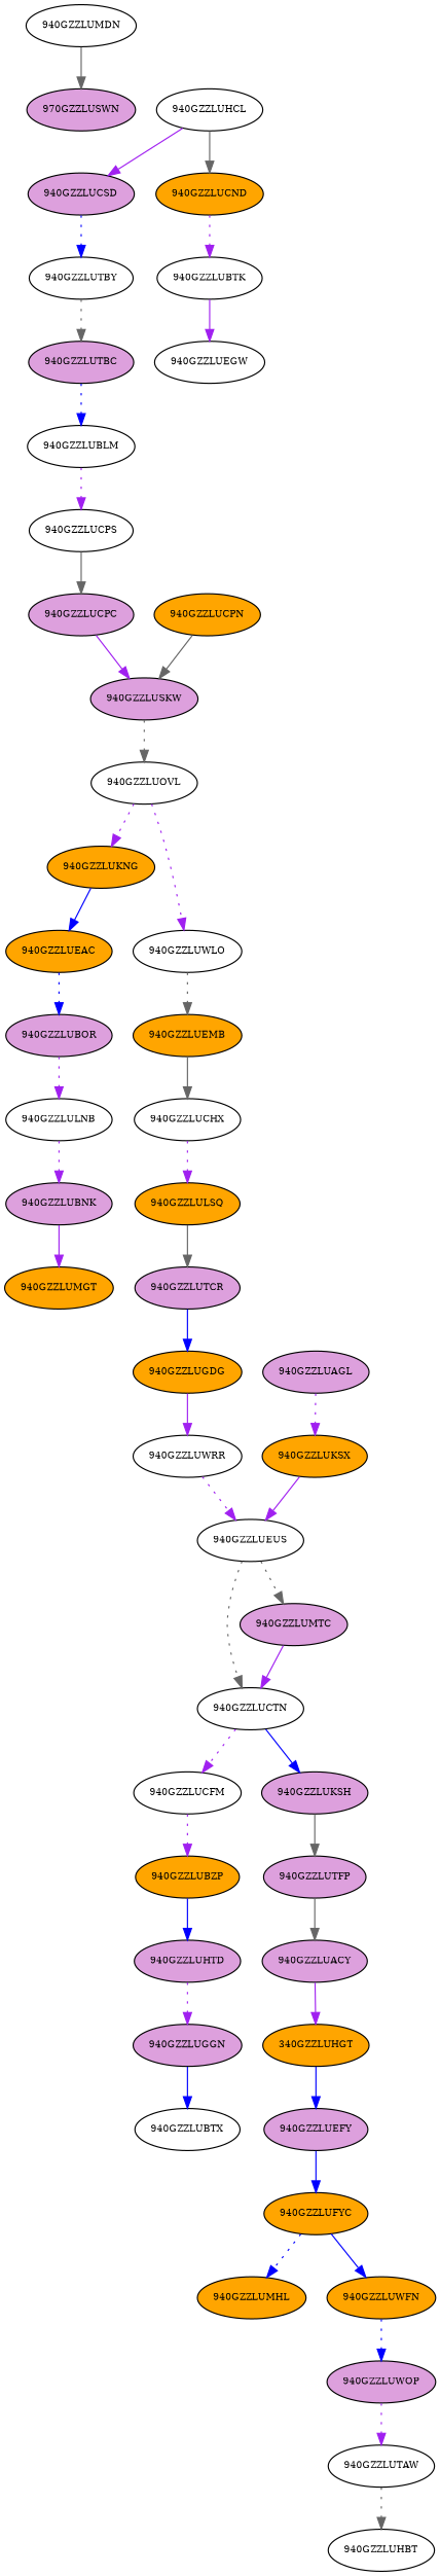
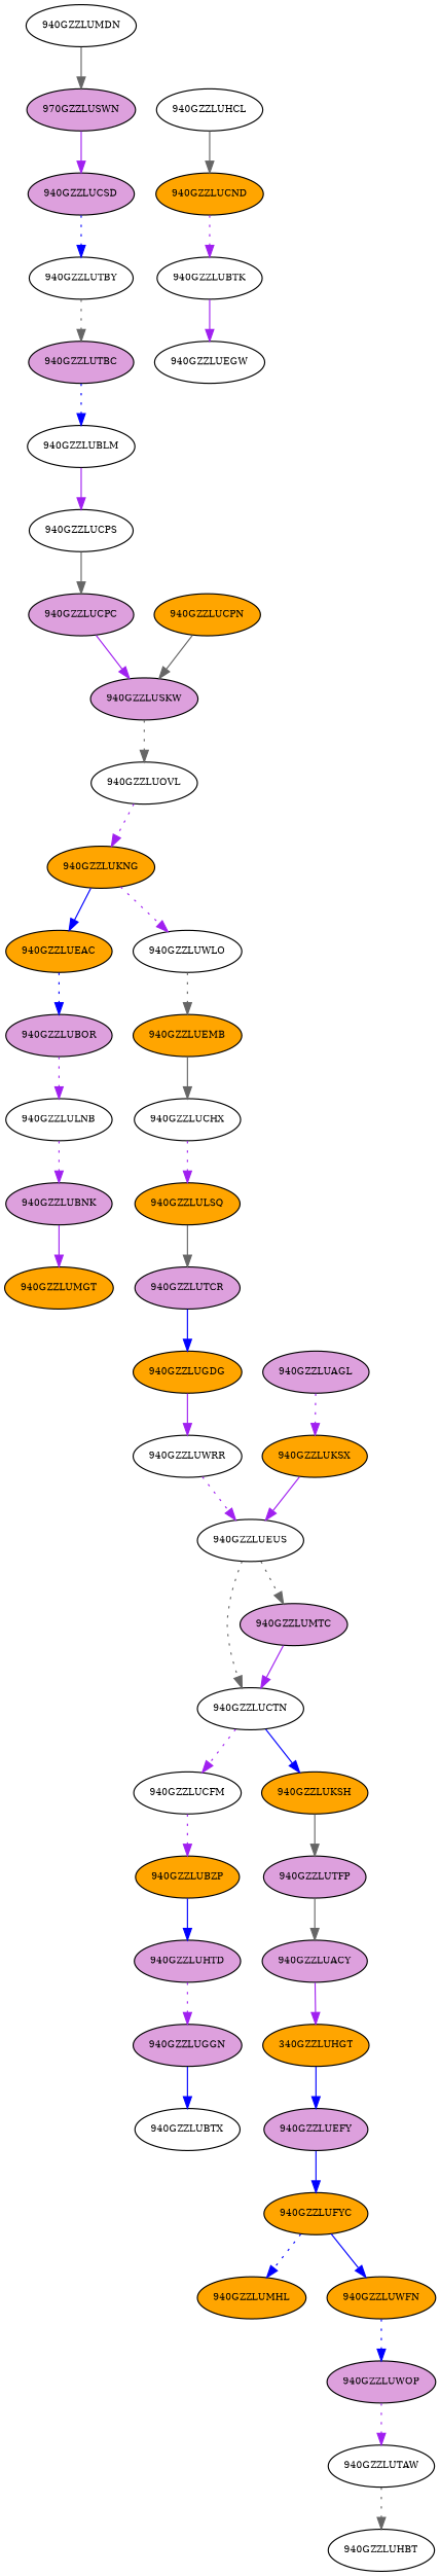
  digraph {
    node [fillcolor=white fontsize=8 style=filled]
    edge [color=purple fontsize=8 style=solid]
    n1 [label="940GZZLUMDN"]
    n2 [fillcolor=plum label="970GZZLUSWN"]
    n3 [fillcolor=plum label="940GZZLUCSD"]
    n4 [label="940GZZLUTBY"]
    n5 [fillcolor=plum label="940GZZLUTBC"]
    n6 [label="940GZZLUBLM"]
    n7 [label="940GZZLUCPS"]
    n8 [fillcolor=plum label="940GZZLUCPC"]
    n9 [fillcolor=plum label="940GZZLUSKW"]
    n10 [fillcolor=orange label="940GZZLUCPN"]
    n11 [label="940GZZLUOVL"]
    n12 [fillcolor=orange label="940GZZLUKNG"]
    n13 [fillcolor=orange label="940GZZLUEAC"]
    n14 [label="940GZZLUWLO"]
    n15 [fillcolor=plum label="940GZZLUBOR"]
    n16 [fillcolor=orange label="940GZZLUEMB"]
    n17 [label="940GZZLULNB"]
    n18 [fillcolor=plum label="940GZZLUBNK"]
    n19 [fillcolor=orange label="940GZZLUMGT"]
    n20 [fillcolor=plum label="940GZZLUAGL"]
    n21 [fillcolor=orange label="940GZZLUKSX"]
    n22 [label="940GZZLUEUS"]
    n23 [label="940GZZLUCTN"]
    n24 [fillcolor=plum label="940GZZLUMTC"]
    n25 [label="940GZZLUCFM"]
-   n26 [fillcolor=plum label="940GZZLUKSH"]
+   n26 [fillcolor=orange label="940GZZLUKSH"]
    n27 [fillcolor=orange label="940GZZLUBZP"]
    n28 [fillcolor=plum label="940GZZLUTFP"]
    n29 [fillcolor=plum label="940GZZLUHTD"]
    n30 [fillcolor=plum label="940GZZLUGGN"]
    n31 [label="940GZZLUBTX"]
    n32 [label="940GZZLUHCL"]
    n33 [fillcolor=orange label="940GZZLUCND"]
    n34 [label="940GZZLUBTK"]
    n35 [label="940GZZLUEGW"]
    n36 [fillcolor=plum label="940GZZLUACY"]
    n37 [fillcolor=orange label="340GZZLUHGT"]
    n38 [fillcolor=plum label="940GZZLUEFY"]
    n39 [fillcolor=orange label="940GZZLUFYC"]
    n40 [fillcolor=orange label="940GZZLUMHL"]
    n41 [fillcolor=orange label="940GZZLUWFN"]
    n42 [fillcolor=plum label="940GZZLUWOP"]
    n43 [label="940GZZLUTAW"]
    n44 [label="940GZZLUHBT"]
    n45 [label="940GZZLUCHX"]
    n46 [fillcolor=orange label="940GZZLULSQ"]
    n47 [fillcolor=plum label="940GZZLUTCR"]
    n48 [fillcolor=orange label="940GZZLUGDG"]
    n49 [label="940GZZLUWRR"]
    n1 -> n2 [color=gray40]
-   n32 -> n3
+   n2 -> n3
    n3 -> n4 [color=blue style=dotted]
    n4 -> n5 [color=gray40 style=dotted]
    n5 -> n6 [color=blue style=dotted]
-   n6 -> n7 [style=dotted]
+   n6 -> n7
    n7 -> n8 [color=gray40]
    n8 -> n9
    n9 -> n11 [color=gray40 style=dotted]
    n10 -> n9 [color=gray40]
    n11 -> n12 [style=dotted]
    n12 -> n13 [color=blue]
-   n11 -> n14 [style=dotted]
+   n12 -> n14 [style=dotted]
    n13 -> n15 [color=blue style=dotted]
    n14 -> n16 [color=gray40 style=dotted]
    n15 -> n17 [style=dotted]
    n16 -> n45 [color=gray40]
    n17 -> n18 [style=dotted]
    n18 -> n19
    n20 -> n21 [style=dotted]
    n21 -> n22
    n22 -> n23 [color=gray40 style=dotted]
    n22 -> n24 [color=gray40 style=dotted]
    n23 -> n25 [style=dotted]
    n23 -> n26 [color=blue]
    n24 -> n23
    n25 -> n27 [style=dotted]
    n26 -> n28 [color=gray40]
    n27 -> n29 [color=blue]
    n28 -> n36 [color=gray40]
    n29 -> n30 [style=dotted]
    n30 -> n31 [color=blue]
    n32 -> n33 [color=gray40]
    n33 -> n34 [style=dotted]
    n34 -> n35
    n36 -> n37
    n37 -> n38 [color=blue]
    n38 -> n39 [color=blue]
    n39 -> n40 [color=blue style=dotted]
    n39 -> n41 [color=blue]
    n41 -> n42 [color=blue style=dotted]
    n42 -> n43 [style=dotted]
    n43 -> n44 [color=gray40 style=dotted]
    n45 -> n46 [style=dotted]
    n46 -> n47 [color=gray40]
    n47 -> n48 [color=blue]
    n48 -> n49
    n49 -> n22 [style=dotted]
  }
